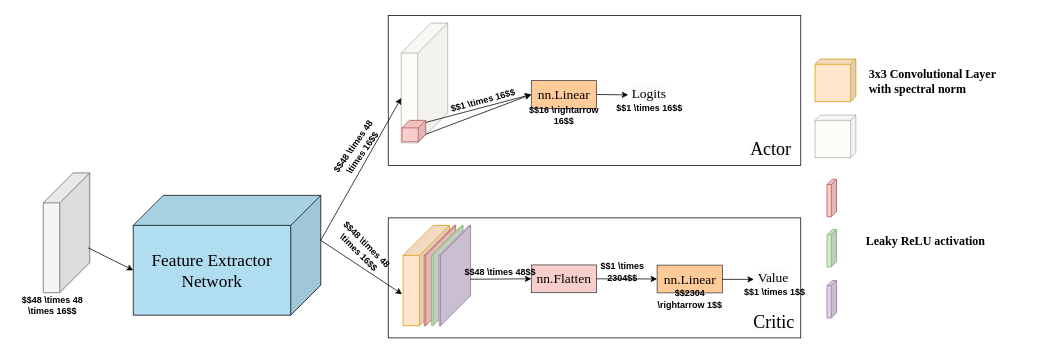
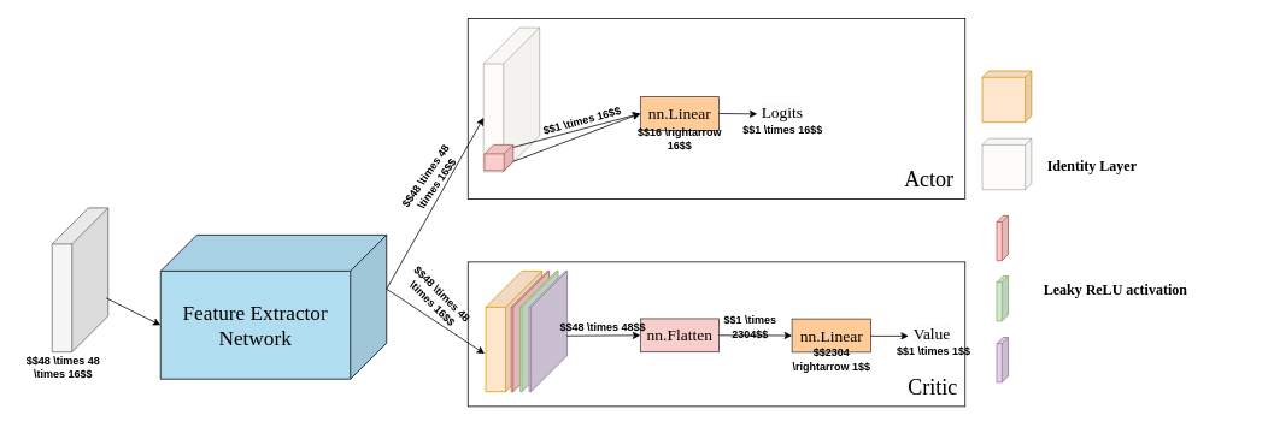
  <mxCell id="0" />
  <mxCell id="1" parent="0" />
  <mxCell id="2" value="" style="rounded=0;whiteSpace=wrap;html=1;movable=1;resizable=1;rotatable=1;deletable=1;editable=1;locked=0;connectable=1;" vertex="1" parent="1"><mxGeometry x="517" y="20" width="550" height="200" as="geometry" /></mxCell>
  <mxCell id="3" value="" style="shape=cube;whiteSpace=wrap;html=1;boundedLbl=1;backgroundOutline=1;darkOpacity=0.05;darkOpacity2=0.1;size=40;direction=east;flipH=1;fillColor=#f9f7ed;strokeColor=#36393d;opacity=40;" vertex="1" parent="1"><mxGeometry x="534.3" y="30.25" width="62" height="159.75" as="geometry" /></mxCell>
  <mxCell id="4" value="" style="rounded=0;whiteSpace=wrap;html=1;movable=1;resizable=1;rotatable=1;deletable=1;editable=1;locked=0;connectable=1;" vertex="1" parent="1"><mxGeometry x="517" y="290" width="550" height="160" as="geometry" /></mxCell>
  <mxCell id="5" style="edgeStyle=orthogonalEdgeStyle;rounded=0;orthogonalLoop=1;jettySize=auto;html=1;exitX=0.5;exitY=1;exitDx=0;exitDy=0;fontFamily=Helvetica;fontSize=12;fontColor=default;resizable=1;" edge="1" parent="1" source="4" target="4"><mxGeometry relative="1" as="geometry" /></mxCell>
  <mxCell id="6" value="&lt;font style=&quot;font-size: 23px;&quot; face=&quot;Times New Roman&quot;&gt;Feature Extractor Network&lt;/font&gt;" style="shape=cube;whiteSpace=wrap;html=1;boundedLbl=1;backgroundOutline=1;darkOpacity=0.05;darkOpacity2=0.1;size=40;direction=east;flipH=1;fillColor=#b1ddf0;strokeColor=#000000;" vertex="1" parent="1"><mxGeometry x="177" y="260" width="250" height="159.75" as="geometry" /></mxCell>
  <mxCell id="7" value="" style="shape=cube;whiteSpace=wrap;html=1;boundedLbl=1;backgroundOutline=1;darkOpacity=0.05;darkOpacity2=0.1;size=40;direction=east;flipH=1;fillColor=#f5f5f5;strokeColor=#666666;fontColor=#333333;" vertex="1" parent="1"><mxGeometry x="57" y="230" width="62" height="159.75" as="geometry" /></mxCell>
  <mxCell id="8" value="$$48 \times 48 \times 16$$" style="text;html=1;strokeColor=none;fillColor=none;align=center;verticalAlign=middle;whiteSpace=wrap;rounded=0;fontStyle=1" vertex="1" parent="1"><mxGeometry x="20" y="400" width="99" height="14" as="geometry" /></mxCell>
  <mxCell id="9" value="" style="endArrow=classic;html=1;rounded=0;entryX=0;entryY=0;entryDx=250;entryDy=99.875;entryPerimeter=0;exitX=0.032;exitY=0.626;exitDx=0;exitDy=0;exitPerimeter=0;" edge="1" parent="1" source="7" target="6"><mxGeometry width="50" height="50" relative="1" as="geometry"><mxPoint x="127" y="320" as="sourcePoint" /><mxPoint x="197" y="390" as="targetPoint" /></mxGeometry></mxCell>
  <mxCell id="10" value="" style="endArrow=classic;html=1;rounded=0;entryX=0;entryY=0;entryDx=62;entryDy=99.875;entryPerimeter=0;exitX=0;exitY=0;exitDx=0;exitDy=59.875;exitPerimeter=0;" edge="1" parent="1" source="6" target="3"><mxGeometry width="50" height="50" relative="1" as="geometry"><mxPoint x="127" y="340" as="sourcePoint" /><mxPoint x="187" y="340" as="targetPoint" /><Array as="points" /></mxGeometry></mxCell>
  <mxCell id="11" value="" style="shape=cube;whiteSpace=wrap;html=1;boundedLbl=1;backgroundOutline=1;darkOpacity=0.05;darkOpacity2=0.1;size=10;rotation=0;flipV=0;flipH=1;fillColor=#f8cecc;strokeColor=#b85450;" vertex="1" parent="1"><mxGeometry x="535.25" y="160" width="31.75" height="28.5" as="geometry" /></mxCell>
  <mxCell id="12" value="&lt;font style=&quot;font-size: 18px;&quot; face=&quot;Times New Roman&quot;&gt;nn.Linear&lt;/font&gt;" style="rounded=0;whiteSpace=wrap;html=1;fillColor=#ffcc99;strokeColor=#36393d;" vertex="1" parent="1"><mxGeometry x="707.75" y="107" width="87" height="37" as="geometry" /></mxCell>
  <mxCell id="13" value="" style="endArrow=classic;html=1;rounded=0;exitX=0;exitY=0;exitDx=0;exitDy=18.5;exitPerimeter=0;entryX=0;entryY=0.5;entryDx=0;entryDy=0;" edge="1" parent="1" source="11" target="12"><mxGeometry width="50" height="50" relative="1" as="geometry"><mxPoint x="577" y="210" as="sourcePoint" /><mxPoint x="627" y="160" as="targetPoint" /></mxGeometry></mxCell>
  <mxCell id="14" value="" style="endArrow=classic;html=1;rounded=0;exitX=-0.001;exitY=0.096;exitDx=0;exitDy=0;exitPerimeter=0;entryX=0;entryY=0.5;entryDx=0;entryDy=0;" edge="1" parent="1" source="11" target="12"><mxGeometry width="50" height="50" relative="1" as="geometry"><mxPoint x="577" y="189" as="sourcePoint" /><mxPoint x="687" y="142" as="targetPoint" /></mxGeometry></mxCell>
  <mxCell id="15" value="$$48 \times 48 \times 16$$" style="text;html=1;strokeColor=none;fillColor=none;align=center;verticalAlign=middle;whiteSpace=wrap;rounded=0;fontStyle=1;rotation=-55;" vertex="1" parent="1"><mxGeometry x="427" y="192" width="99" height="14" as="geometry" /></mxCell>
  <mxCell id="16" value="$$1 \times 16$$" style="text;html=1;strokeColor=none;fillColor=none;align=center;verticalAlign=middle;whiteSpace=wrap;rounded=0;fontStyle=1;rotation=-15;" vertex="1" parent="1"><mxGeometry x="593.5" y="126.5" width="99" height="14" as="geometry" /></mxCell>
  <mxCell id="17" value="" style="endArrow=classic;html=1;rounded=0;exitX=1;exitY=0.5;exitDx=0;exitDy=0;" edge="1" parent="1" source="12"><mxGeometry width="50" height="50" relative="1" as="geometry"><mxPoint x="798" y="126.5" as="sourcePoint" /><mxPoint x="837" y="126" as="targetPoint" /></mxGeometry></mxCell>
  <mxCell id="18" value="&lt;span style=&quot;color: rgb(0, 0, 0); font-family: &amp;quot;Times New Roman&amp;quot;; font-size: 18px; font-style: normal; font-variant-ligatures: normal; font-variant-caps: normal; font-weight: 400; letter-spacing: normal; orphans: 2; text-align: center; text-indent: 0px; text-transform: none; widows: 2; word-spacing: 0px; -webkit-text-stroke-width: 0px; white-space: normal; background-color: rgb(251, 251, 251); text-decoration-thickness: initial; text-decoration-style: initial; text-decoration-color: initial; display: inline !important; float: none;&quot;&gt;Logits&lt;/span&gt;" style="text;whiteSpace=wrap;html=1;" vertex="1" parent="1"><mxGeometry x="840" y="107" width="50" height="30" as="geometry" /></mxCell>
  <mxCell id="19" value="" style="endArrow=classic;html=1;rounded=0;exitX=0;exitY=0;exitDx=0;exitDy=59.875;exitPerimeter=0;entryX=1.022;entryY=0.685;entryDx=0;entryDy=0;entryPerimeter=0;" edge="1" parent="1" source="6" target="20"><mxGeometry width="50" height="50" relative="1" as="geometry"><mxPoint x="449.75" y="360" as="sourcePoint" /><mxPoint x="527" y="390" as="targetPoint" /><Array as="points" /></mxGeometry></mxCell>
  <mxCell id="20" value="" style="shape=cube;whiteSpace=wrap;html=1;boundedLbl=1;backgroundOutline=1;darkOpacity=0.05;darkOpacity2=0.1;size=40;direction=east;flipH=1;fillColor=#ffe6cc;strokeColor=#d79b00;" vertex="1" parent="1"><mxGeometry x="536.75" y="300" width="62" height="133.75" as="geometry" /></mxCell>
  <mxCell id="21" value="" style="shape=cube;whiteSpace=wrap;html=1;boundedLbl=1;backgroundOutline=1;darkOpacity=0.05;darkOpacity2=0.1;size=40;direction=east;flipH=1;fillColor=#f8cecc;strokeColor=#b85450;" vertex="1" parent="1"><mxGeometry x="564.92" y="300" width="42" height="133.75" as="geometry" /></mxCell>
  <mxCell id="22" value="" style="shape=cube;whiteSpace=wrap;html=1;boundedLbl=1;backgroundOutline=1;darkOpacity=0.05;darkOpacity2=0.1;size=40;direction=east;flipH=1;fillColor=#d5e8d4;strokeColor=#82b366;" vertex="1" parent="1"><mxGeometry x="574.75" y="300" width="42" height="133.75" as="geometry" /></mxCell>
  <mxCell id="23" value="" style="shape=cube;whiteSpace=wrap;html=1;boundedLbl=1;backgroundOutline=1;darkOpacity=0.05;darkOpacity2=0.1;size=40;direction=east;flipH=1;fillColor=#e1d5e7;strokeColor=#9673a6;" vertex="1" parent="1"><mxGeometry x="584.75" y="300" width="42" height="133.75" as="geometry" /></mxCell>
  <mxCell id="24" value="&lt;font style=&quot;font-size: 18px;&quot; face=&quot;Times New Roman&quot;&gt;nn.Flatten&lt;/font&gt;" style="rounded=0;whiteSpace=wrap;html=1;fillColor=#f8cecc;strokeColor=#36393d;" vertex="1" parent="1"><mxGeometry x="707.75" y="352.75" width="87" height="37" as="geometry" /></mxCell>
  <mxCell id="25" value="&lt;font style=&quot;font-size: 18px;&quot; face=&quot;Times New Roman&quot;&gt;nn.Linear&lt;/font&gt;" style="rounded=0;whiteSpace=wrap;html=1;fillColor=#ffcc99;strokeColor=#36393d;" vertex="1" parent="1"><mxGeometry x="875.5" y="353" width="87" height="37" as="geometry" /></mxCell>
  <mxCell id="26" value="" style="endArrow=classic;html=1;rounded=0;entryX=0;entryY=0.5;entryDx=0;entryDy=0;exitX=0.013;exitY=0.537;exitDx=0;exitDy=0;exitPerimeter=0;" edge="1" parent="1" source="23" target="24"><mxGeometry width="50" height="50" relative="1" as="geometry"><mxPoint x="627" y="370" as="sourcePoint" /><mxPoint y="386" as="targetPoint" x="677" /><Array as="points" /></mxGeometry></mxCell>
  <mxCell id="27" value="$$48 \times 48 \times 16$$" style="text;html=1;strokeColor=none;fillColor=none;align=center;verticalAlign=middle;whiteSpace=wrap;rounded=0;fontStyle=1;rotation=45;" vertex="1" parent="1"><mxGeometry x="434.25" y="324" width="99" height="14" as="geometry" /></mxCell>
  <mxCell id="28" value="$$48 \times 48$$" style="text;html=1;strokeColor=none;fillColor=none;align=center;verticalAlign=middle;whiteSpace=wrap;rounded=0;fontStyle=1;rotation=0;" vertex="1" parent="1"><mxGeometry x="616.75" y="354.75" width="99" height="14" as="geometry" /></mxCell>
  <mxCell id="29" value="" style="endArrow=classic;html=1;rounded=0;entryX=0;entryY=0.5;entryDx=0;entryDy=0;exitX=1;exitY=0.5;exitDx=0;exitDy=0;" edge="1" parent="1" source="24" target="25"><mxGeometry width="50" height="50" relative="1" as="geometry"><mxPoint x="707" y="330" as="sourcePoint" /><mxPoint x="757" y="280" as="targetPoint" /></mxGeometry></mxCell>
  <mxCell id="30" value="$$1 \times 2304$$" style="text;html=1;strokeColor=none;fillColor=none;align=center;verticalAlign=middle;whiteSpace=wrap;rounded=0;fontStyle=1;rotation=0;" vertex="1" parent="1"><mxGeometry x="779.5" y="354.75" width="99" height="14" as="geometry" /></mxCell>
  <mxCell id="31" value="" style="endArrow=classic;html=1;rounded=0;exitX=1;exitY=0.5;exitDx=0;exitDy=0;" edge="1" parent="1"><mxGeometry width="50" height="50" relative="1" as="geometry"><mxPoint x="962.5" y="372" as="sourcePoint" /><mxPoint x="1004.5" y="372" as="targetPoint" /></mxGeometry></mxCell>
  <mxCell id="32" value="&lt;span style=&quot;color: rgb(0, 0, 0); font-family: &amp;quot;Times New Roman&amp;quot;; font-size: 18px; font-style: normal; font-variant-ligatures: normal; font-variant-caps: normal; font-weight: 400; letter-spacing: normal; orphans: 2; text-align: center; text-indent: 0px; text-transform: none; widows: 2; word-spacing: 0px; -webkit-text-stroke-width: 0px; white-space: normal; background-color: rgb(251, 251, 251); text-decoration-thickness: initial; text-decoration-style: initial; text-decoration-color: initial; display: inline !important; float: none;&quot;&gt;Value&lt;/span&gt;" style="text;whiteSpace=wrap;html=1;" vertex="1" parent="1"><mxGeometry x="1007.5" y="353" width="50" height="30" as="geometry" /></mxCell>
  <mxCell id="33" value="&lt;span style=&quot;color: rgb(0, 0, 0); font-family: &amp;quot;Times New Roman&amp;quot;; font-style: normal; font-variant-ligatures: normal; font-variant-caps: normal; font-weight: 400; letter-spacing: normal; orphans: 2; text-align: center; text-indent: 0px; text-transform: none; widows: 2; word-spacing: 0px; -webkit-text-stroke-width: 0px; white-space: normal; background-color: rgb(251, 251, 251); text-decoration-thickness: initial; text-decoration-style: initial; text-decoration-color: initial; float: none; display: inline !important;&quot;&gt;&lt;font style=&quot;font-size: 24px;&quot;&gt;Critic&lt;/font&gt;&lt;/span&gt;" style="text;whiteSpace=wrap;html=1;" vertex="1" parent="1"><mxGeometry x="1002" y="408" width="80" height="50" as="geometry" /></mxCell>
  <mxCell id="34" value="&lt;span style=&quot;color: rgb(0, 0, 0); font-family: &amp;quot;Times New Roman&amp;quot;; font-style: normal; font-variant-ligatures: normal; font-variant-caps: normal; font-weight: 400; letter-spacing: normal; orphans: 2; text-align: center; text-indent: 0px; text-transform: none; widows: 2; word-spacing: 0px; -webkit-text-stroke-width: 0px; white-space: normal; background-color: rgb(251, 251, 251); text-decoration-thickness: initial; text-decoration-style: initial; text-decoration-color: initial; float: none; display: inline !important;&quot;&gt;&lt;font style=&quot;font-size: 24px;&quot;&gt;Actor&lt;/font&gt;&lt;/span&gt;" style="text;whiteSpace=wrap;html=1;" vertex="1" parent="1"><mxGeometry x="997.5" y="177" width="80" height="50" as="geometry" /></mxCell>
  <mxCell id="35" value="$$1 \times 16$$" style="text;html=1;strokeColor=none;fillColor=none;align=center;verticalAlign=middle;whiteSpace=wrap;rounded=0;fontStyle=1;rotation=0;" vertex="1" parent="1"><mxGeometry x="815.5" y="137" width="99" height="14" as="geometry" /></mxCell>
  <mxCell id="36" value="$$1 \times 1$$" style="text;html=1;strokeColor=none;fillColor=none;align=center;verticalAlign=middle;whiteSpace=wrap;rounded=0;fontStyle=1;rotation=0;" vertex="1" parent="1"><mxGeometry x="983" y="382" width="99" height="14" as="geometry" /></mxCell>
  <mxCell id="37" value="" style="shape=cube;whiteSpace=wrap;html=1;boundedLbl=1;backgroundOutline=1;darkOpacity=0.05;darkOpacity2=0.1;size=7;direction=east;flipH=1;fillColor=#ffe6cc;strokeColor=#d79b00;" vertex="1" parent="1"><mxGeometry x="1086" y="78.19" width="54.5" height="56.81" as="geometry" /></mxCell>
  <mxCell id="38" value="" style="shape=cube;whiteSpace=wrap;html=1;boundedLbl=1;backgroundOutline=1;darkOpacity=0.05;darkOpacity2=0.1;size=7;direction=east;flipH=1;fillColor=#f8cecc;strokeColor=#b85450;" vertex="1" parent="1"><mxGeometry x="1102" y="238.53" width="12.75" height="50" as="geometry" /></mxCell>
- <mxCell id="39" value="&lt;font style=&quot;font-size: 16px;&quot; face=&quot;Times New Roman&quot;&gt;3x3 Convolutional Layer&lt;br&gt;&lt;/font&gt;&lt;div style=&quot;font-size: 16px;&quot;&gt;&lt;span style=&quot;background-color: initial;&quot;&gt;&lt;font style=&quot;font-size: 16px;&quot; face=&quot;Ne84J0Gd9cENzF5O0XFA&quot;&gt;with spectral norm&lt;/font&gt;&lt;/span&gt;&lt;/div&gt;" style="text;html=1;strokeColor=none;fillColor=none;align=left;verticalAlign=middle;whiteSpace=wrap;rounded=0;fontStyle=1" vertex="1" parent="1"><mxGeometry x="1156" y="96.24" width="231" height="23.88" as="geometry" /></mxCell>
  <mxCell id="40" value="&lt;font style=&quot;font-size: 16px;&quot; face=&quot;Times New Roman&quot;&gt;Leaky ReLU activation&lt;/font&gt;" style="text;html=1;strokeColor=none;fillColor=none;align=left;verticalAlign=middle;whiteSpace=wrap;rounded=0;fontStyle=1" vertex="1" parent="1"><mxGeometry x="1152" y="308.53" width="201" height="23.88" as="geometry" /></mxCell>
  <mxCell id="41" value="" style="shape=cube;whiteSpace=wrap;html=1;boundedLbl=1;backgroundOutline=1;darkOpacity=0.05;darkOpacity2=0.1;size=7;direction=east;flipH=1;fillColor=#d5e8d4;strokeColor=#82b366;" vertex="1" parent="1"><mxGeometry x="1102" y="305.47" width="12.75" height="50" as="geometry" /></mxCell>
  <mxCell id="42" value="" style="shape=cube;whiteSpace=wrap;html=1;boundedLbl=1;backgroundOutline=1;darkOpacity=0.05;darkOpacity2=0.1;size=7;direction=east;flipH=1;fillColor=#e1d5e7;strokeColor=#9673a6;" vertex="1" parent="1"><mxGeometry x="1102" y="373.47" width="12.75" height="50" as="geometry" /></mxCell>
  <mxCell id="43" value="" style="shape=cube;whiteSpace=wrap;html=1;boundedLbl=1;backgroundOutline=1;darkOpacity=0.05;darkOpacity2=0.1;size=7;direction=east;flipH=1;fillColor=#f9f7ed;strokeColor=#36393d;opacity=40;" vertex="1" parent="1"><mxGeometry x="1086" y="153" width="54.5" height="56.81" as="geometry" /></mxCell>
+ <mxCell id="44" value="&lt;font face=&quot;Times New Roman&quot;&gt;&lt;span style=&quot;font-size: 16px;&quot;&gt;Identity Layer&lt;/span&gt;&lt;/font&gt;" style="text;html=1;strokeColor=none;fillColor=none;align=left;verticalAlign=middle;whiteSpace=wrap;rounded=0;fontStyle=1" vertex="1" parent="1"><mxGeometry x="1156" y="171.05" width="231" height="23.88" as="geometry" /></mxCell>
  <mxCell id="45" value="$$16 \rightarrow 16$$" style="text;html=1;strokeColor=none;fillColor=none;align=center;verticalAlign=middle;whiteSpace=wrap;rounded=0;fontStyle=1;rotation=0;" vertex="1" parent="1"><mxGeometry x="701.75" y="146" width="99" height="14" as="geometry" /></mxCell>
  <mxCell id="46" value="$$2304 \rightarrow 1$$" style="text;html=1;strokeColor=none;fillColor=none;align=center;verticalAlign=middle;whiteSpace=wrap;rounded=0;fontStyle=1;rotation=0;" vertex="1" parent="1"><mxGeometry x="869.5" y="391.47" width="99" height="14" as="geometry" /></mxCell>
